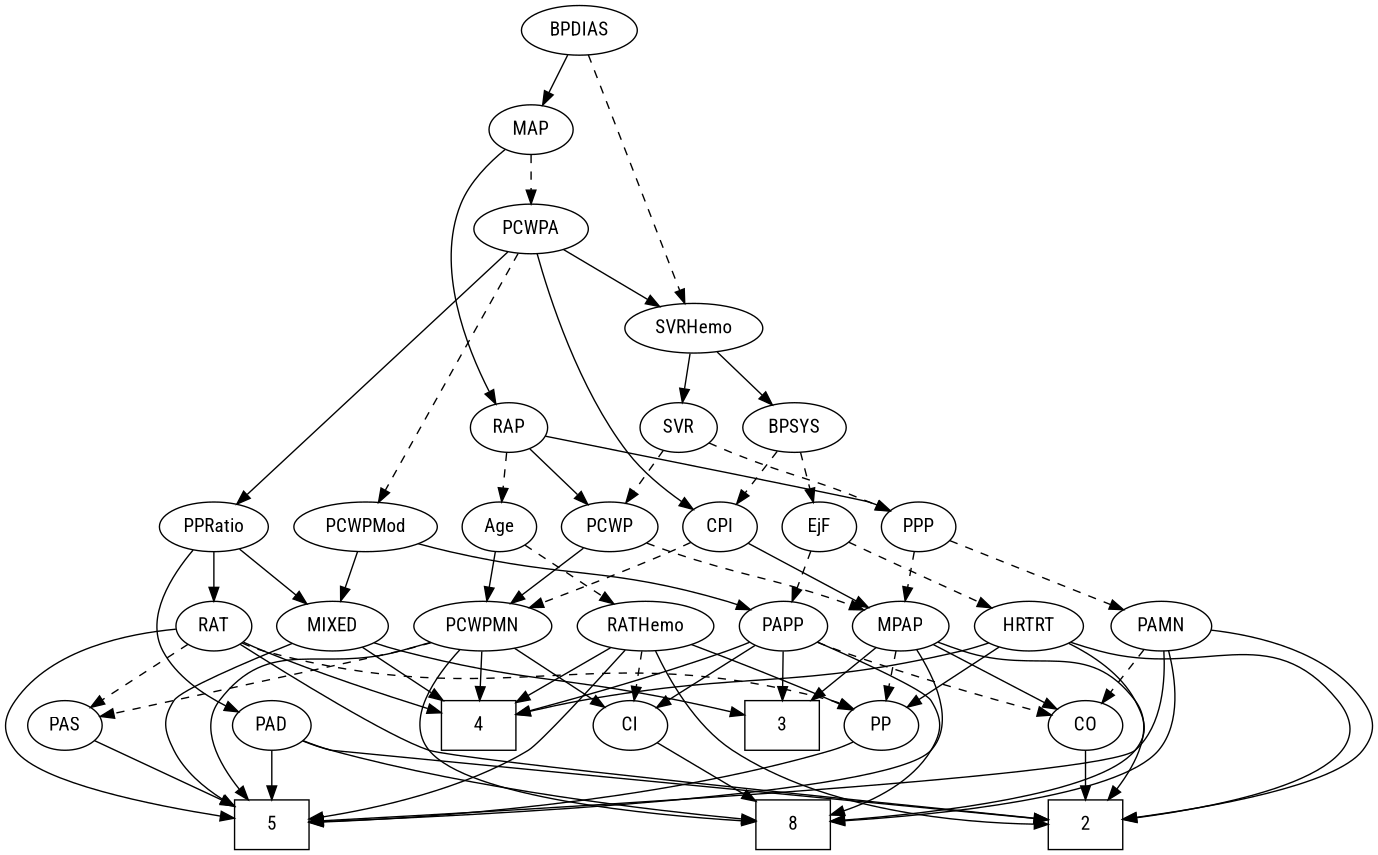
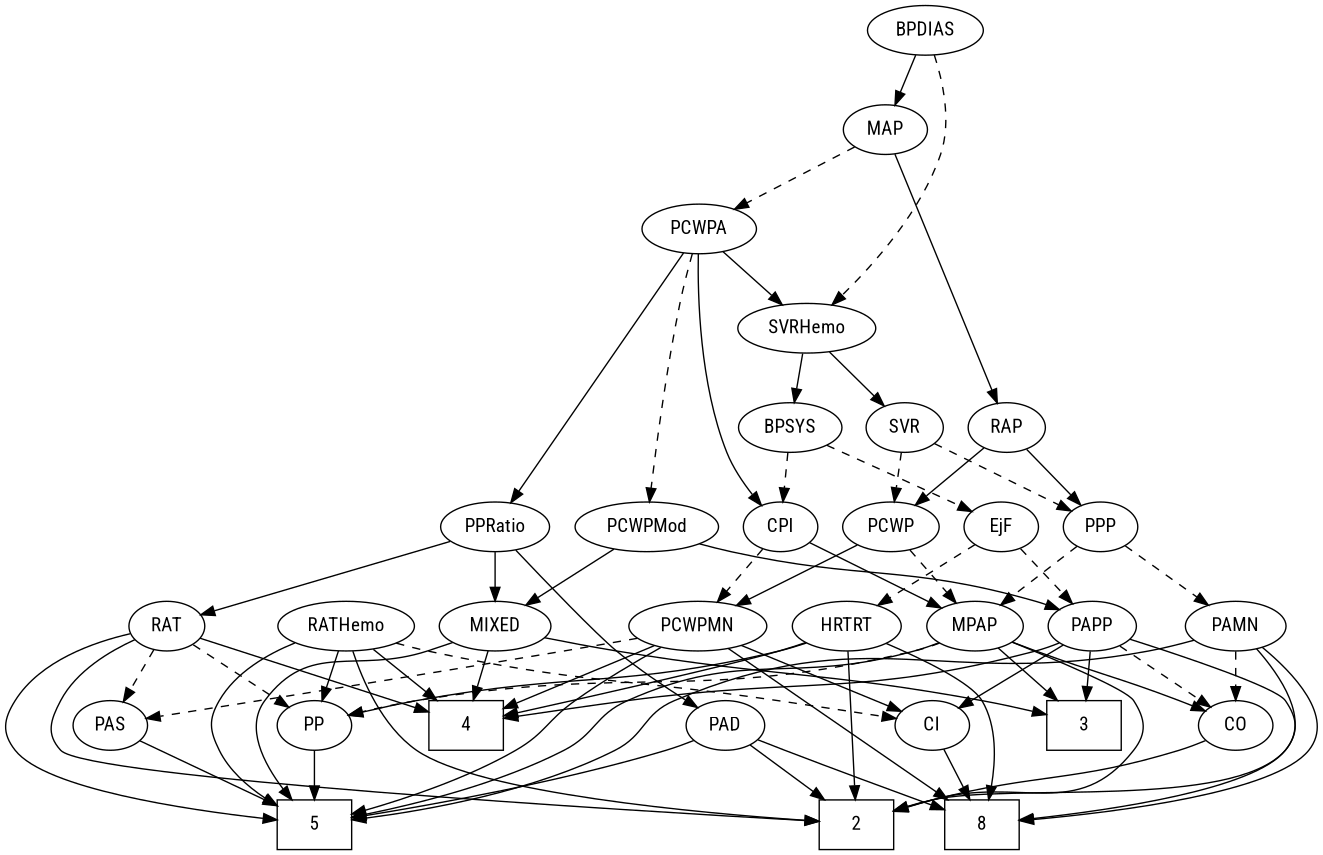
  strict digraph {
    fontname="Roboto Condensed"
    node [fontname="Roboto Condensed"]
    edge [fontname="Roboto Condensed" style=solid]
    n1 [height=0.5 label=8 shape=box width=0.75]
    2 [height=0.5 shape=box width=0.75]
    3 [height=0.5 shape=box width=0.75]
    4 [height=0.5 shape=box width=0.75]
    5 [height=0.5 shape=box width=0.75]
-   Age [height=0.5 width=0.75]
    RATHemo [height=0.5 width=1.3721]
    PCWPMN [height=0.5 width=1.3902]
    PP [height=0.5 width=0.75]
    CI [height=0.5 width=0.75]
    PAS [height=0.5 width=0.75]
    EjF [height=0.5 width=0.75]
    PAPP [height=0.5 width=0.88464]
    HRTRT [height=0.5 width=1.1013]
    CO [height=0.5 width=0.75]
    RAP [height=0.5 width=0.77632]
    PPP [height=0.5 width=0.75]
    PCWP [height=0.5 width=0.97491]
    MPAP [height=0.5 width=0.97491]
    PAMN [height=0.5 width=1.011]
    MIXED [height=0.5 width=1.1193]
    BPSYS [height=0.5 width=1.0471]
    CPI [height=0.5 width=0.75]
    PAD [height=0.5 width=0.79437]
    RAT [height=0.5 width=0.75827]
    SVR [height=0.5 width=0.77632]
    PCWPMod [height=0.5 width=1.4443]
    PCWPA [height=0.5 width=1.1555]
    PPRatio [height=0.5 width=1.1013]
    SVRHemo [height=0.5 width=1.3902]
    BPDIAS [height=0.5 width=1.1735]
    MAP [height=0.5 width=0.84854]
-   Age -> RATHemo [style=dashed]
-   Age -> PCWPMN
    RATHemo -> 2
    RATHemo -> 4
    RATHemo -> 5
    RATHemo -> PP
    RATHemo -> CI [style=dashed]
    PCWPMN -> n1
    PCWPMN -> 4
    PCWPMN -> 5
    PCWPMN -> CI
    PCWPMN -> PAS [style=dashed]
    PP -> 5
    CI -> n1
    PAS -> 5
    EjF -> PAPP [style=dashed]
    EjF -> HRTRT [style=dashed]
    PAPP -> n1
    PAPP -> 3
    PAPP -> 4
    PAPP -> CI
    PAPP -> CO [style=dashed]
    HRTRT -> n1
    HRTRT -> 2
    HRTRT -> 4
    HRTRT -> PP
    CO -> 2
-   RAP -> Age [style=dashed]
    RAP -> PPP
    RAP -> PCWP
    PPP -> MPAP [style=dashed]
    PPP -> PAMN [style=dashed]
    PCWP -> PCWPMN
    PCWP -> MPAP [style=dashed]
    MPAP -> 2
    MPAP -> 3
    MPAP -> 5
    MPAP -> PP [style=dashed]
    MPAP -> CO
    PAMN -> n1
    PAMN -> 2
    PAMN -> 5
    PAMN -> CO [style=dashed]
    MIXED -> 3
    MIXED -> 4
    MIXED -> 5
    BPSYS -> EjF [style=dashed]
    BPSYS -> CPI [style=dashed]
    CPI -> PCWPMN [style=dashed]
    CPI -> MPAP
    PAD -> n1
    PAD -> 2
    PAD -> 5
    RAT -> 2
    RAT -> 4
    RAT -> 5
    RAT -> PP [style=dashed]
    RAT -> PAS [style=dashed]
    SVR -> PPP [style=dashed]
    SVR -> PCWP [style=dashed]
    PCWPMod -> PAPP
    PCWPMod -> MIXED
    PCWPA -> CPI
    PCWPA -> PCWPMod [style=dashed]
    PCWPA -> PPRatio
    PCWPA -> SVRHemo
    PPRatio -> MIXED
    PPRatio -> PAD
    PPRatio -> RAT
    SVRHemo -> BPSYS
    SVRHemo -> SVR
    BPDIAS -> SVRHemo [style=dashed]
    BPDIAS -> MAP
    MAP -> RAP
    MAP -> PCWPA [style=dashed]
  }
